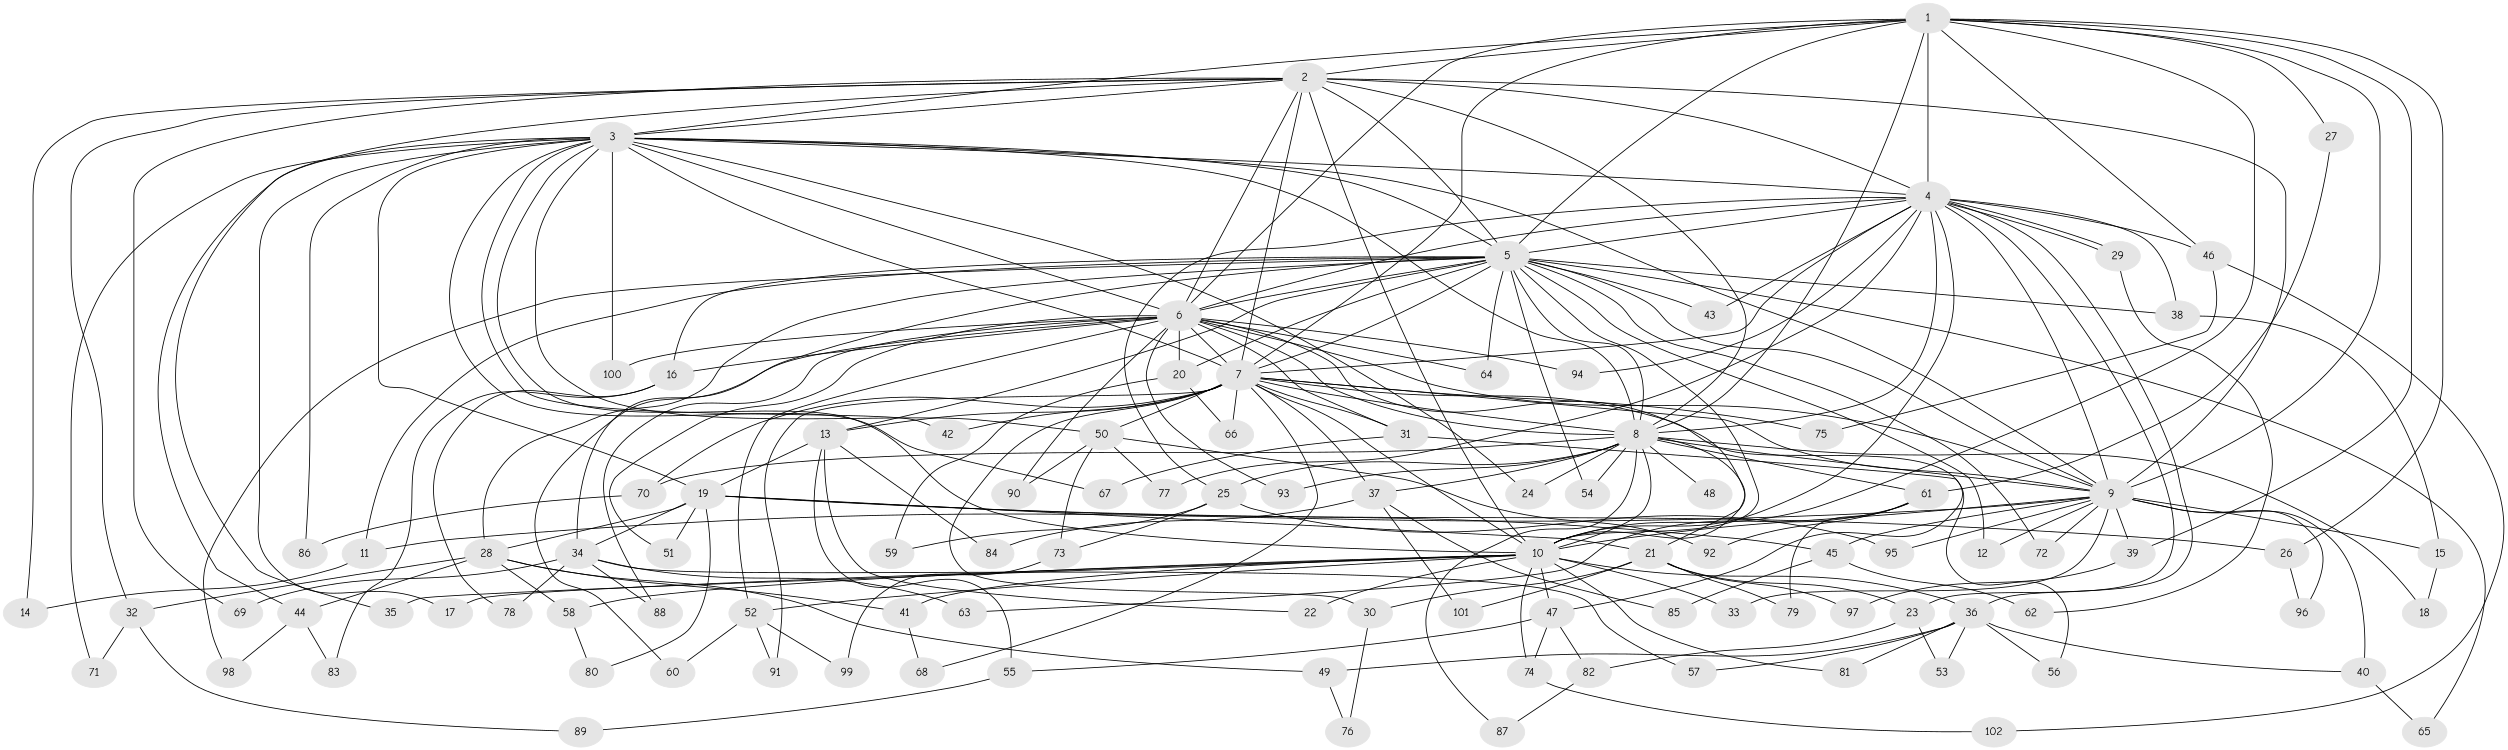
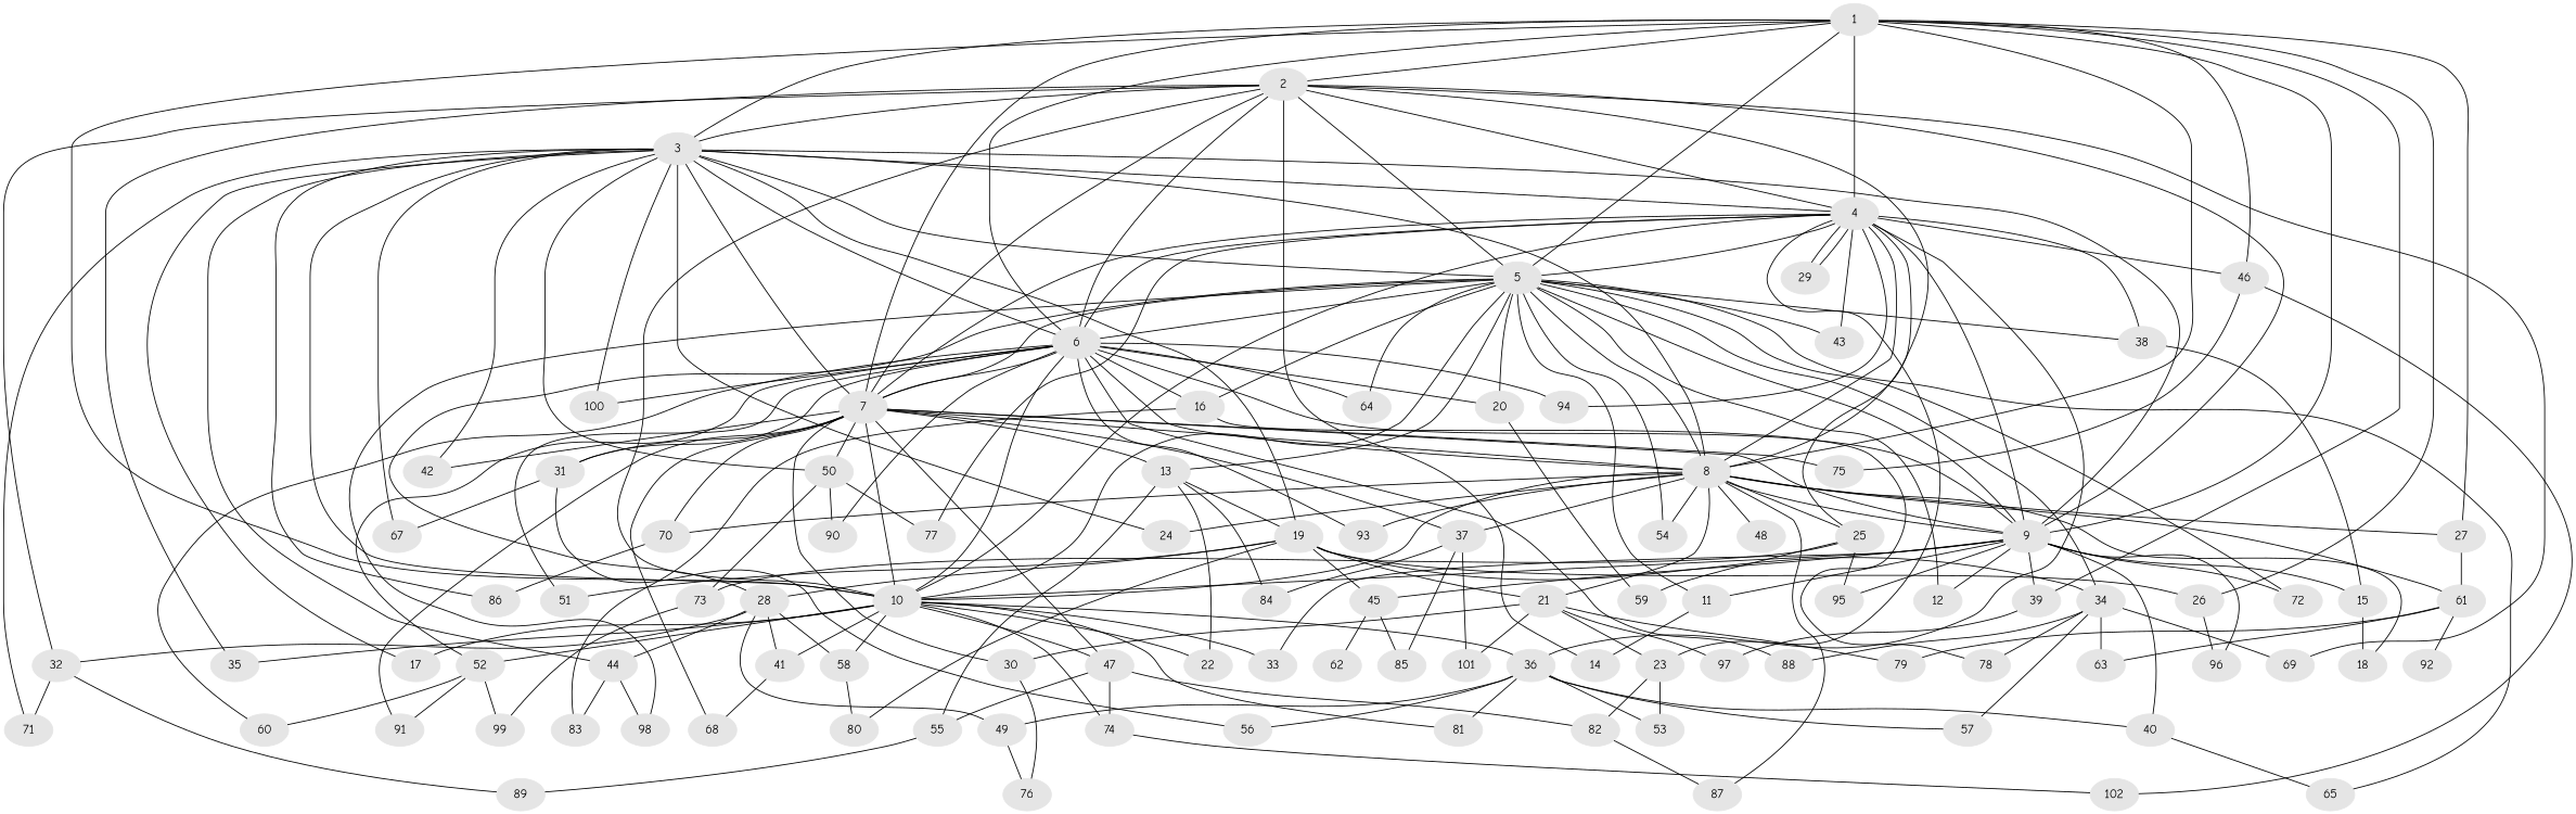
  graph {
    fontname="Comic Neue"
    node [color=gray90 fontname="Comic Neue" style=filled]
    edge [fontname="Comic Neue"]
    1
    2
    3
    4
    5
    6
    7
    8
    9
    10
    26
    27
    39
    46
    14
    32
    35
    69
    17
    19
    24
    42
    44
    50
    67
    71
    86
    100
    23
    25
    29
    36
    38
    43
    77
    94
    11
    12
    13
    16
    20
    28
    34
    54
    64
    65
    72
    98
    31
    51
    52
    60
    88
    90
    93
    30
    37
    47
-   66
    68
    70
    75
    91
    18
    21
    48
    61
    87
    15
    33
    40
    45
    95
    96
    22
    41
    58
    74
    81
    97
    102
    89
    80
    83
    73
    92
    53
    82
    59
    62
    49
    56
    57
    55
    84
    78
    63
    99
    76
    101
    85
    79
    1 -- 2
    1 -- 3
    1 -- 4
    1 -- 5
    1 -- 6
    1 -- 7
    1 -- 8
    1 -- 9
    1 -- 10
    1 -- 26
    1 -- 27
    1 -- 39
    1 -- 46
    2 -- 3
    2 -- 4
    2 -- 5
    2 -- 6
    2 -- 7
    2 -- 8
    2 -- 9
    2 -- 10
    2 -- 14
    2 -- 32
    2 -- 35
    2 -- 69
    3 -- 4
    3 -- 5
    3 -- 6
    3 -- 7
    3 -- 8
    3 -- 9
    3 -- 10
    3 -- 17
    3 -- 19
    3 -- 24
    3 -- 42
    3 -- 44
    3 -- 50
    3 -- 67
    3 -- 71
    3 -- 86
    3 -- 100
    4 -- 5
    4 -- 6
    4 -- 7
    4 -- 8
    4 -- 9
    4 -- 10
    4 -- 46
    4 -- 23
    4 -- 25
    4 -- 29
    4 -- 29
    4 -- 36
    4 -- 38
    4 -- 43
    4 -- 77
    4 -- 94
    5 -- 6
    5 -- 7
    5 -- 8
    5 -- 9
    5 -- 10
    5 -- 38
    5 -- 43
    5 -- 11
    5 -- 12
    5 -- 13
    5 -- 16
    5 -- 20
    5 -- 28
    5 -- 34
    5 -- 54
    5 -- 64
    5 -- 65
    5 -- 72
    5 -- 98
    6 -- 7
    6 -- 8
    6 -- 9
    6 -- 10
    6 -- 100
    6 -- 94
    6 -- 16
    6 -- 20
    6 -- 64
    6 -- 31
    6 -- 51
    6 -- 52
    6 -- 60
    6 -- 88
    6 -- 90
    6 -- 93
    7 -- 8
    7 -- 9
    7 -- 10
    7 -- 42
    7 -- 50
    7 -- 13
    7 -- 31
    7 -- 30
    7 -- 37
    7 -- 47
-   7 -- 66
    7 -- 68
    7 -- 70
    7 -- 75
    7 -- 91
    8 -- 9
    8 -- 10
+   8 -- 27
    8 -- 24
    8 -- 25
    8 -- 54
    8 -- 93
    8 -- 37
    8 -- 70
    8 -- 18
    8 -- 21
    8 -- 48
    8 -- 61
    8 -- 87
    9 -- 10
    9 -- 39
    9 -- 11
    9 -- 12
    9 -- 72
    9 -- 15
    9 -- 33
    9 -- 40
    9 -- 45
    9 -- 95
    9 -- 96
    10 -- 35
    10 -- 17
    10 -- 36
    10 -- 52
    10 -- 47
    10 -- 33
    10 -- 22
    10 -- 41
    10 -- 58
    10 -- 74
    10 -- 81
    26 -- 96
    27 -- 61
    39 -- 97
    46 -- 75
    46 -- 102
    32 -- 71
    32 -- 89
    19 -- 26
    19 -- 28
    19 -- 34
    19 -- 51
    19 -- 21
    19 -- 45
    19 -- 80
    44 -- 98
    44 -- 83
    50 -- 77
    50 -- 90
    50 -- 73
-   50 -- 92
    23 -- 53
    23 -- 82
    25 -- 95
    25 -- 73
    25 -- 59
-   29 -- 62
    36 -- 40
    36 -- 81
    36 -- 53
    36 -- 49
    36 -- 56
    36 -- 57
    38 -- 15
    11 -- 14
    13 -- 19
    13 -- 22
    13 -- 55
    13 -- 84
    16 -- 83
    16 -- 78
-   20 -- 66
    20 -- 59
    28 -- 32
    28 -- 44
    28 -- 41
    28 -- 58
    28 -- 49
    34 -- 69
    34 -- 88
    34 -- 57
    34 -- 78
    34 -- 63
    31 -- 67
    31 -- 56
    52 -- 60
    52 -- 91
    52 -- 99
    30 -- 76
    37 -- 84
    37 -- 101
    37 -- 85
    47 -- 74
    47 -- 82
    47 -- 55
    70 -- 86
    21 -- 23
    21 -- 30
    21 -- 97
    21 -- 101
    21 -- 79
    61 -- 92
    61 -- 63
    61 -- 79
    15 -- 18
    40 -- 65
    45 -- 62
    45 -- 85
    41 -- 68
    58 -- 80
    74 -- 102
    73 -- 99
    82 -- 87
    49 -- 76
    55 -- 89
  }
